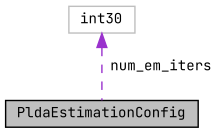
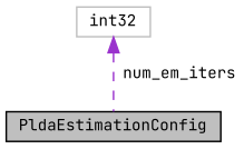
  digraph {
    fontname="JetBrains Mono"
    node [fontname="JetBrains Mono" fontsize=10 shape=record style=filled]
    n1 [color=black fillcolor=grey75 fontcolor=black height=0.2 label=PldaEstimationConfig width=0.4]
-   n2 [color=grey75 fillcolor=white height=0.2 label=int30 width=0.4]
+   n2 [color=grey75 fillcolor=white height=0.2 label=int32 width=0.4]
    n2 -> n1 [color=darkorchid3 dir=back fontname="JetBrains Mono" fontsize=10 label=" num_em_iters" labelfontname=Helvetica labelfontsize=10 style=dashed]
  }
